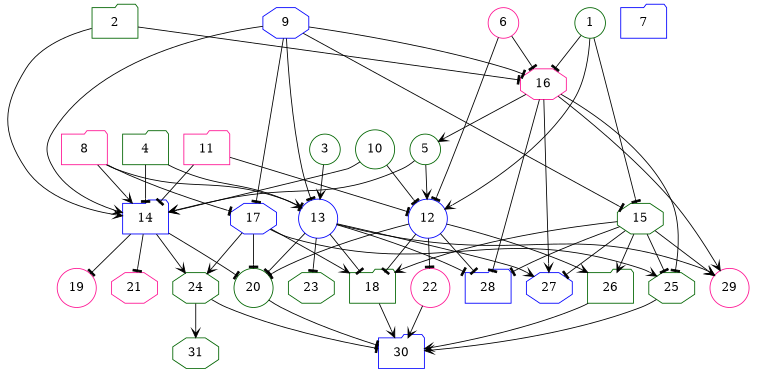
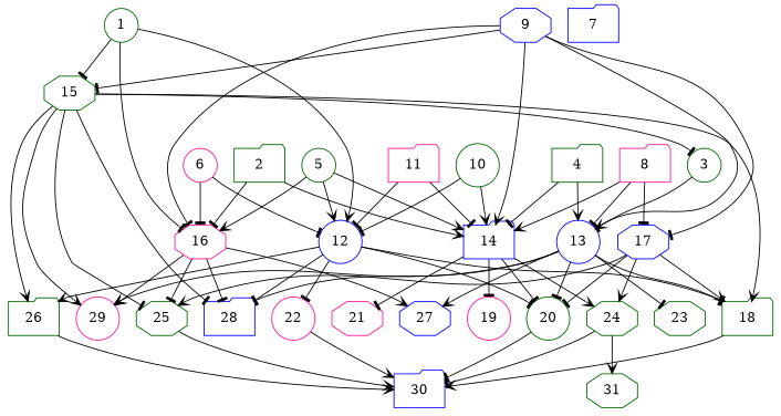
  digraph {
    node [alpha=0.19 color=darkgreen shape=circle]
    edge [arrowhead=tee]
    1 [alpha=0.04 expect_size=40356549210068688]
    12 [alpha=0.15 color=blue expect_size=37554341645898816]
    15 [alpha=0.15 expect_size=56203348845174718464 shape=octagon]
    16 [alpha=0.08 color=deeppink expect_size=1449734270871571712 shape=octagon]
    18 [alpha=0.05 expect_size=60621044717806952 shape=folder]
    20 [alpha=0.20 expect_size=33448798470178444]
    22 [alpha=0.04 color=deeppink expect_size=25804910866125276]
    26 [alpha=0.00 expect_size=16384267647551006 shape=folder]
    28 [alpha=0.04 color=blue expect_size=2127988735434220032 shape=folder]
    27 [alpha=0.12 color=blue expect_size=9451295652658750 shape=octagon]
    29 [alpha=0.01 color=deeppink expect_size=10782095159832808]
    25 [alpha=0.01 expect_size=63917600768748312 shape=octagon]
    30 [alpha=0.08 color=blue expect_size=124029766781603151872 shape=folder]
    2 [alpha=0.10 expect_size=493969594325275072 shape=folder]
    14 [alpha=0.17 color=blue expect_size=985461897314076459008 shape=folder]
    19 [alpha=0.10 color=deeppink expect_size=391726455311261888]
    21 [alpha=0.01 color=deeppink expect_size=187721003256774656000 shape=octagon]
    24 [alpha=0.11 expect_size=1575059649148796 shape=octagon]
    31 [expect_size=1250851181479713570816 shape=octagon]
    3 [alpha=0.05 expect_size=551825289488111763456]
    13 [alpha=0.09 color=blue expect_size=123969136295411712000]
    23 [expect_size=116753993229788208 shape=octagon]
    4 [alpha=0.12 expect_size=155882751317805440 shape=folder]
    5 [alpha=0.05 expect_size=37992344192389080]
    17 [color=blue expect_size=243004433742455373824 shape=octagon]
    6 [alpha=0.08 color=deeppink expect_size=65552321458787024]
    7 [alpha=0.18 color=blue expect_size=1890918508917104 shape=folder]
    8 [alpha=0.09 color=deeppink expect_size=26984471888023528 shape=folder]
    9 [color=blue expect_size=644320450612136247296 shape=octagon]
    10 [alpha=0.02 expect_size=286898833498668160]
    11 [alpha=0.10 color=deeppink expect_size=116080119767992631296 shape=folder]
    1 -> 12 [arrowhead=vee]
    1 -> 15
    1 -> 16
    12 -> 18
    12 -> 20
    12 -> 22
    12 -> 26 [arrowhead=vee]
    12 -> 28
    15 -> 18 [arrowhead=vee]
    15 -> 26 [arrowhead=vee]
    15 -> 28
-   15 -> 27
+   15 -> 3
    15 -> 29 [arrowhead=vee]
    15 -> 25
    16 -> 28
    16 -> 27 [arrowhead=vee]
    16 -> 29 [arrowhead=vee]
    16 -> 25
    18 -> 30 [arrowhead=vee]
    20 -> 30
    22 -> 30 [arrowhead=vee]
    26 -> 30 [arrowhead=vee]
    25 -> 30 [arrowhead=vee]
    2 -> 16
    2 -> 14 [arrowhead=vee]
    14 -> 20
    14 -> 19
    14 -> 21
    14 -> 24 [arrowhead=vee]
    24 -> 30
    24 -> 31 [arrowhead=vee]
    3 -> 13 [arrowhead=vee]
    13 -> 18
    13 -> 20
    13 -> 28
    13 -> 27 [arrowhead=vee]
    13 -> 29 [arrowhead=vee]
    13 -> 23
    4 -> 14
    4 -> 13 [arrowhead=vee]
    5 -> 12 [arrowhead=vee]
-   16 -> 5 [arrowhead=vee]
+   5 -> 16 [arrowhead=vee]
    5 -> 14 [arrowhead=vee]
    17 -> 18 [arrowhead=vee]
    17 -> 20
    17 -> 25 [arrowhead=vee]
    17 -> 24 [arrowhead=vee]
    6 -> 12
    6 -> 16
    8 -> 14 [arrowhead=vee]
    8 -> 13
    8 -> 17
    9 -> 15
    9 -> 16
    9 -> 14 [arrowhead=vee]
    9 -> 13
    9 -> 17
    10 -> 12
    10 -> 14 [arrowhead=vee]
    11 -> 12
    11 -> 14
  }
